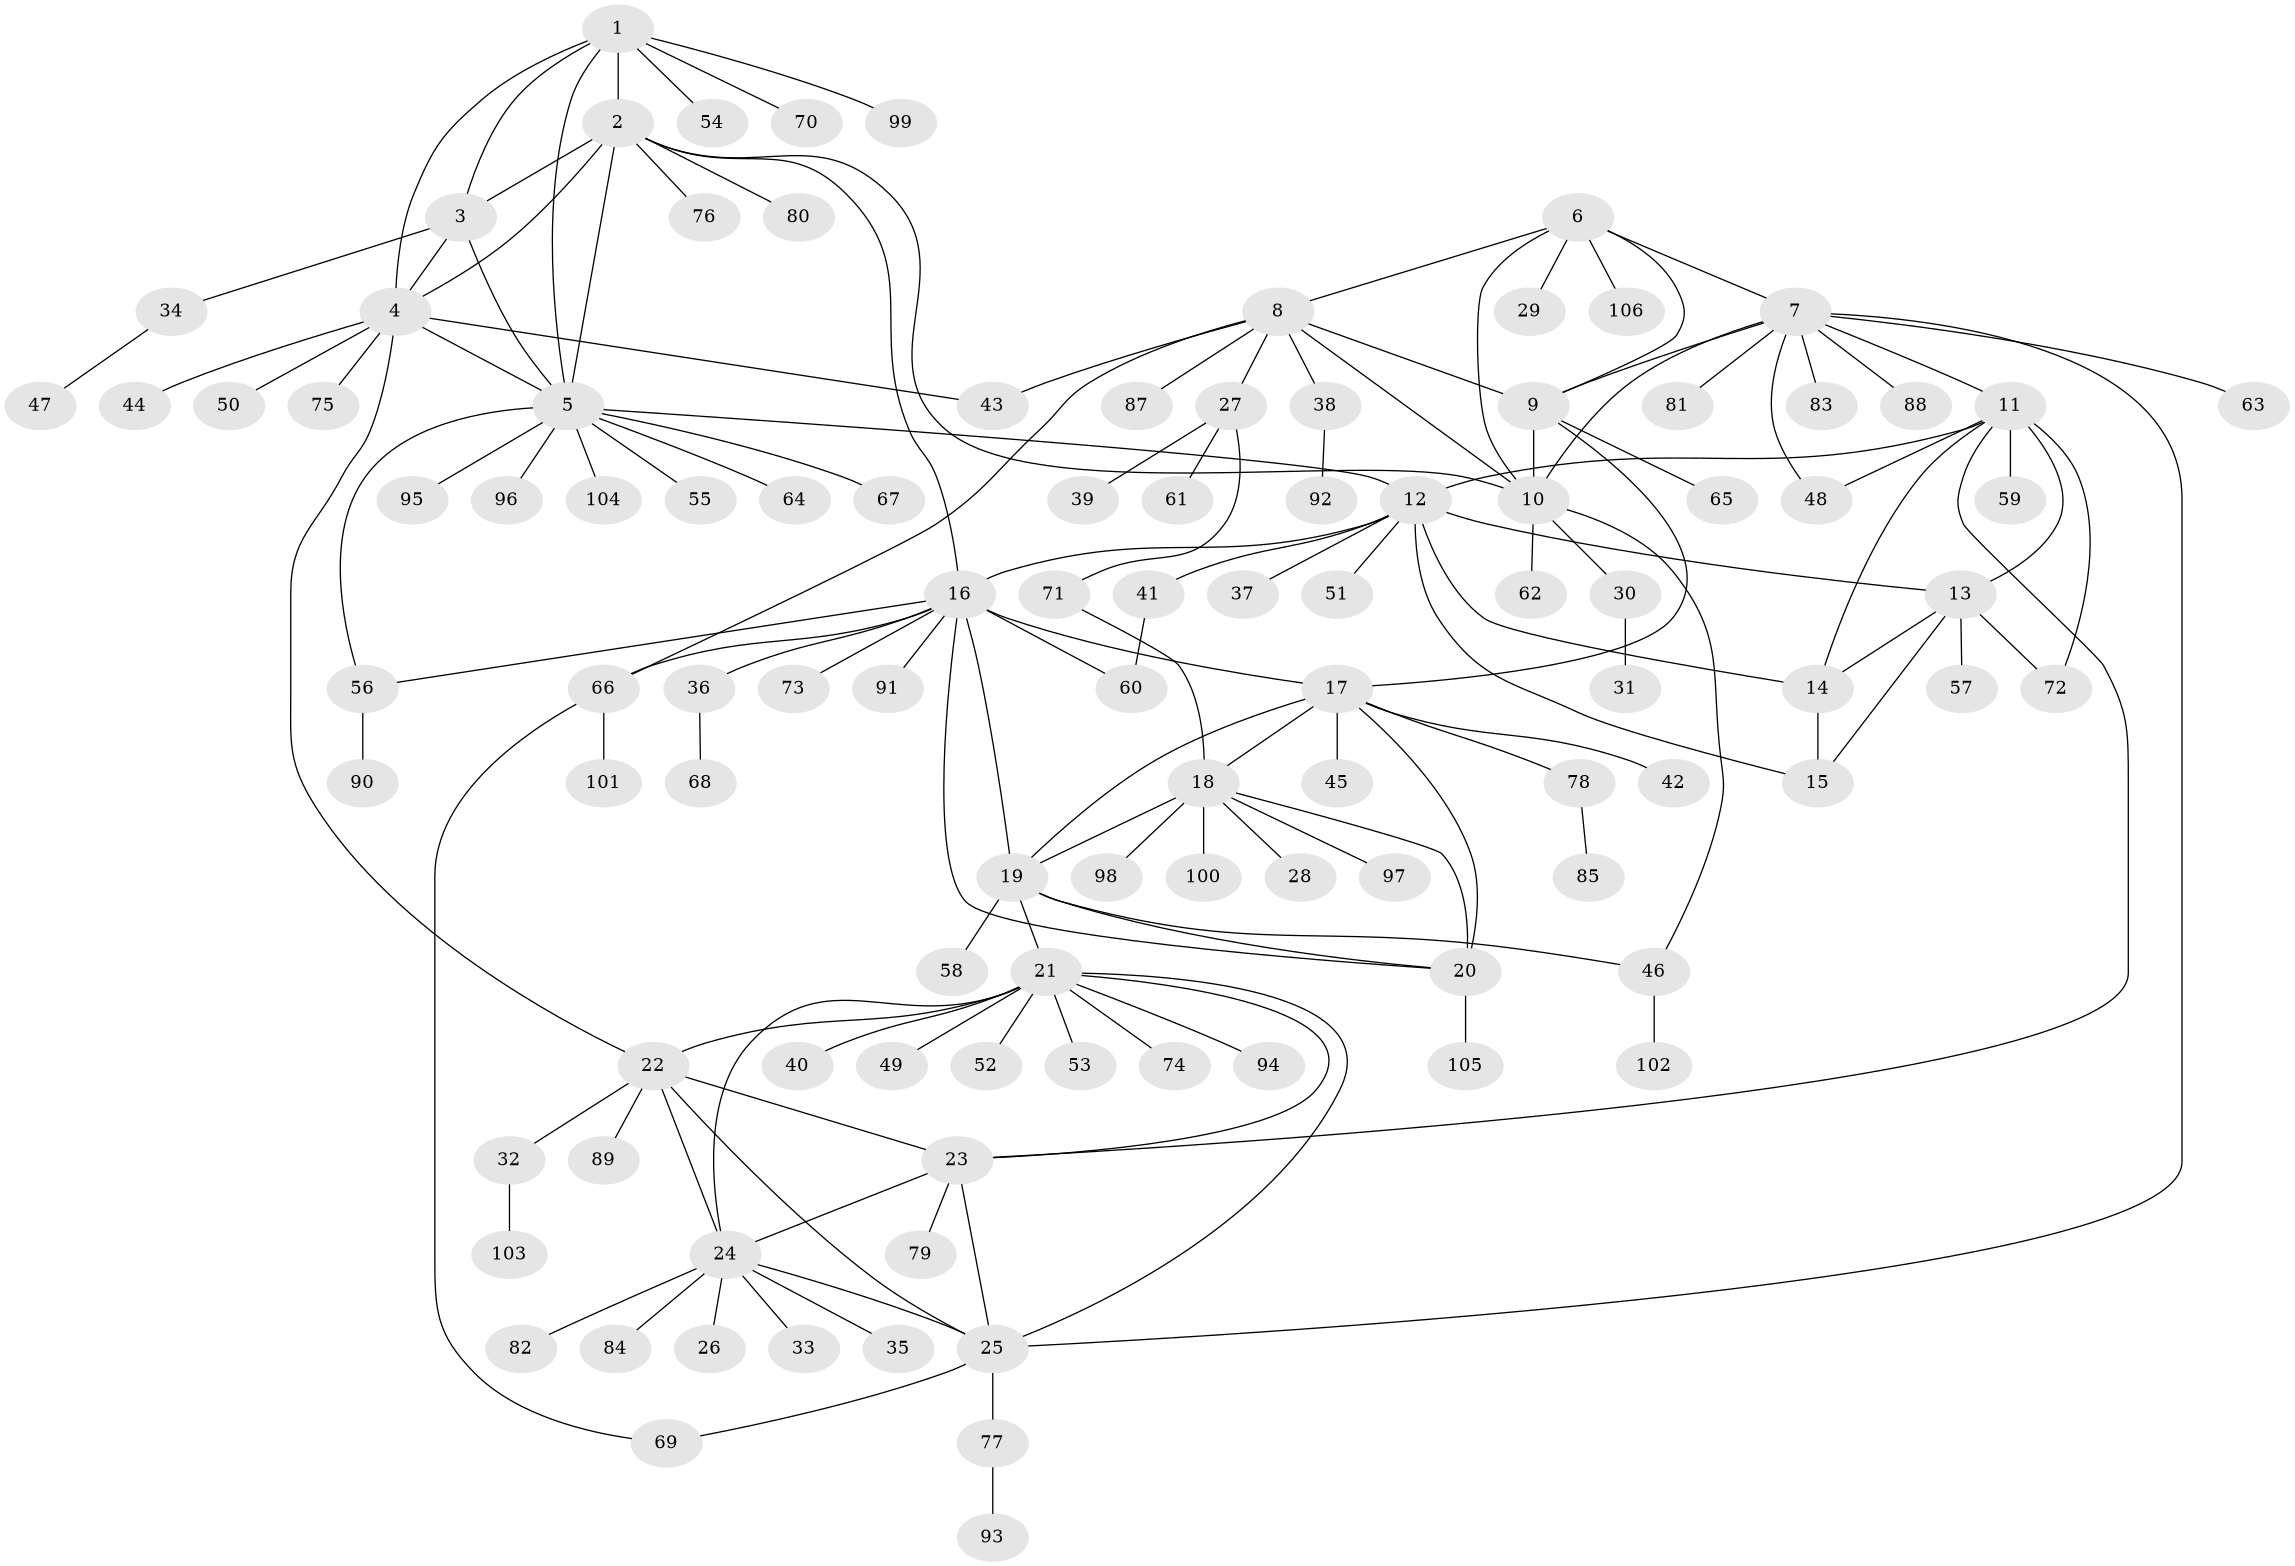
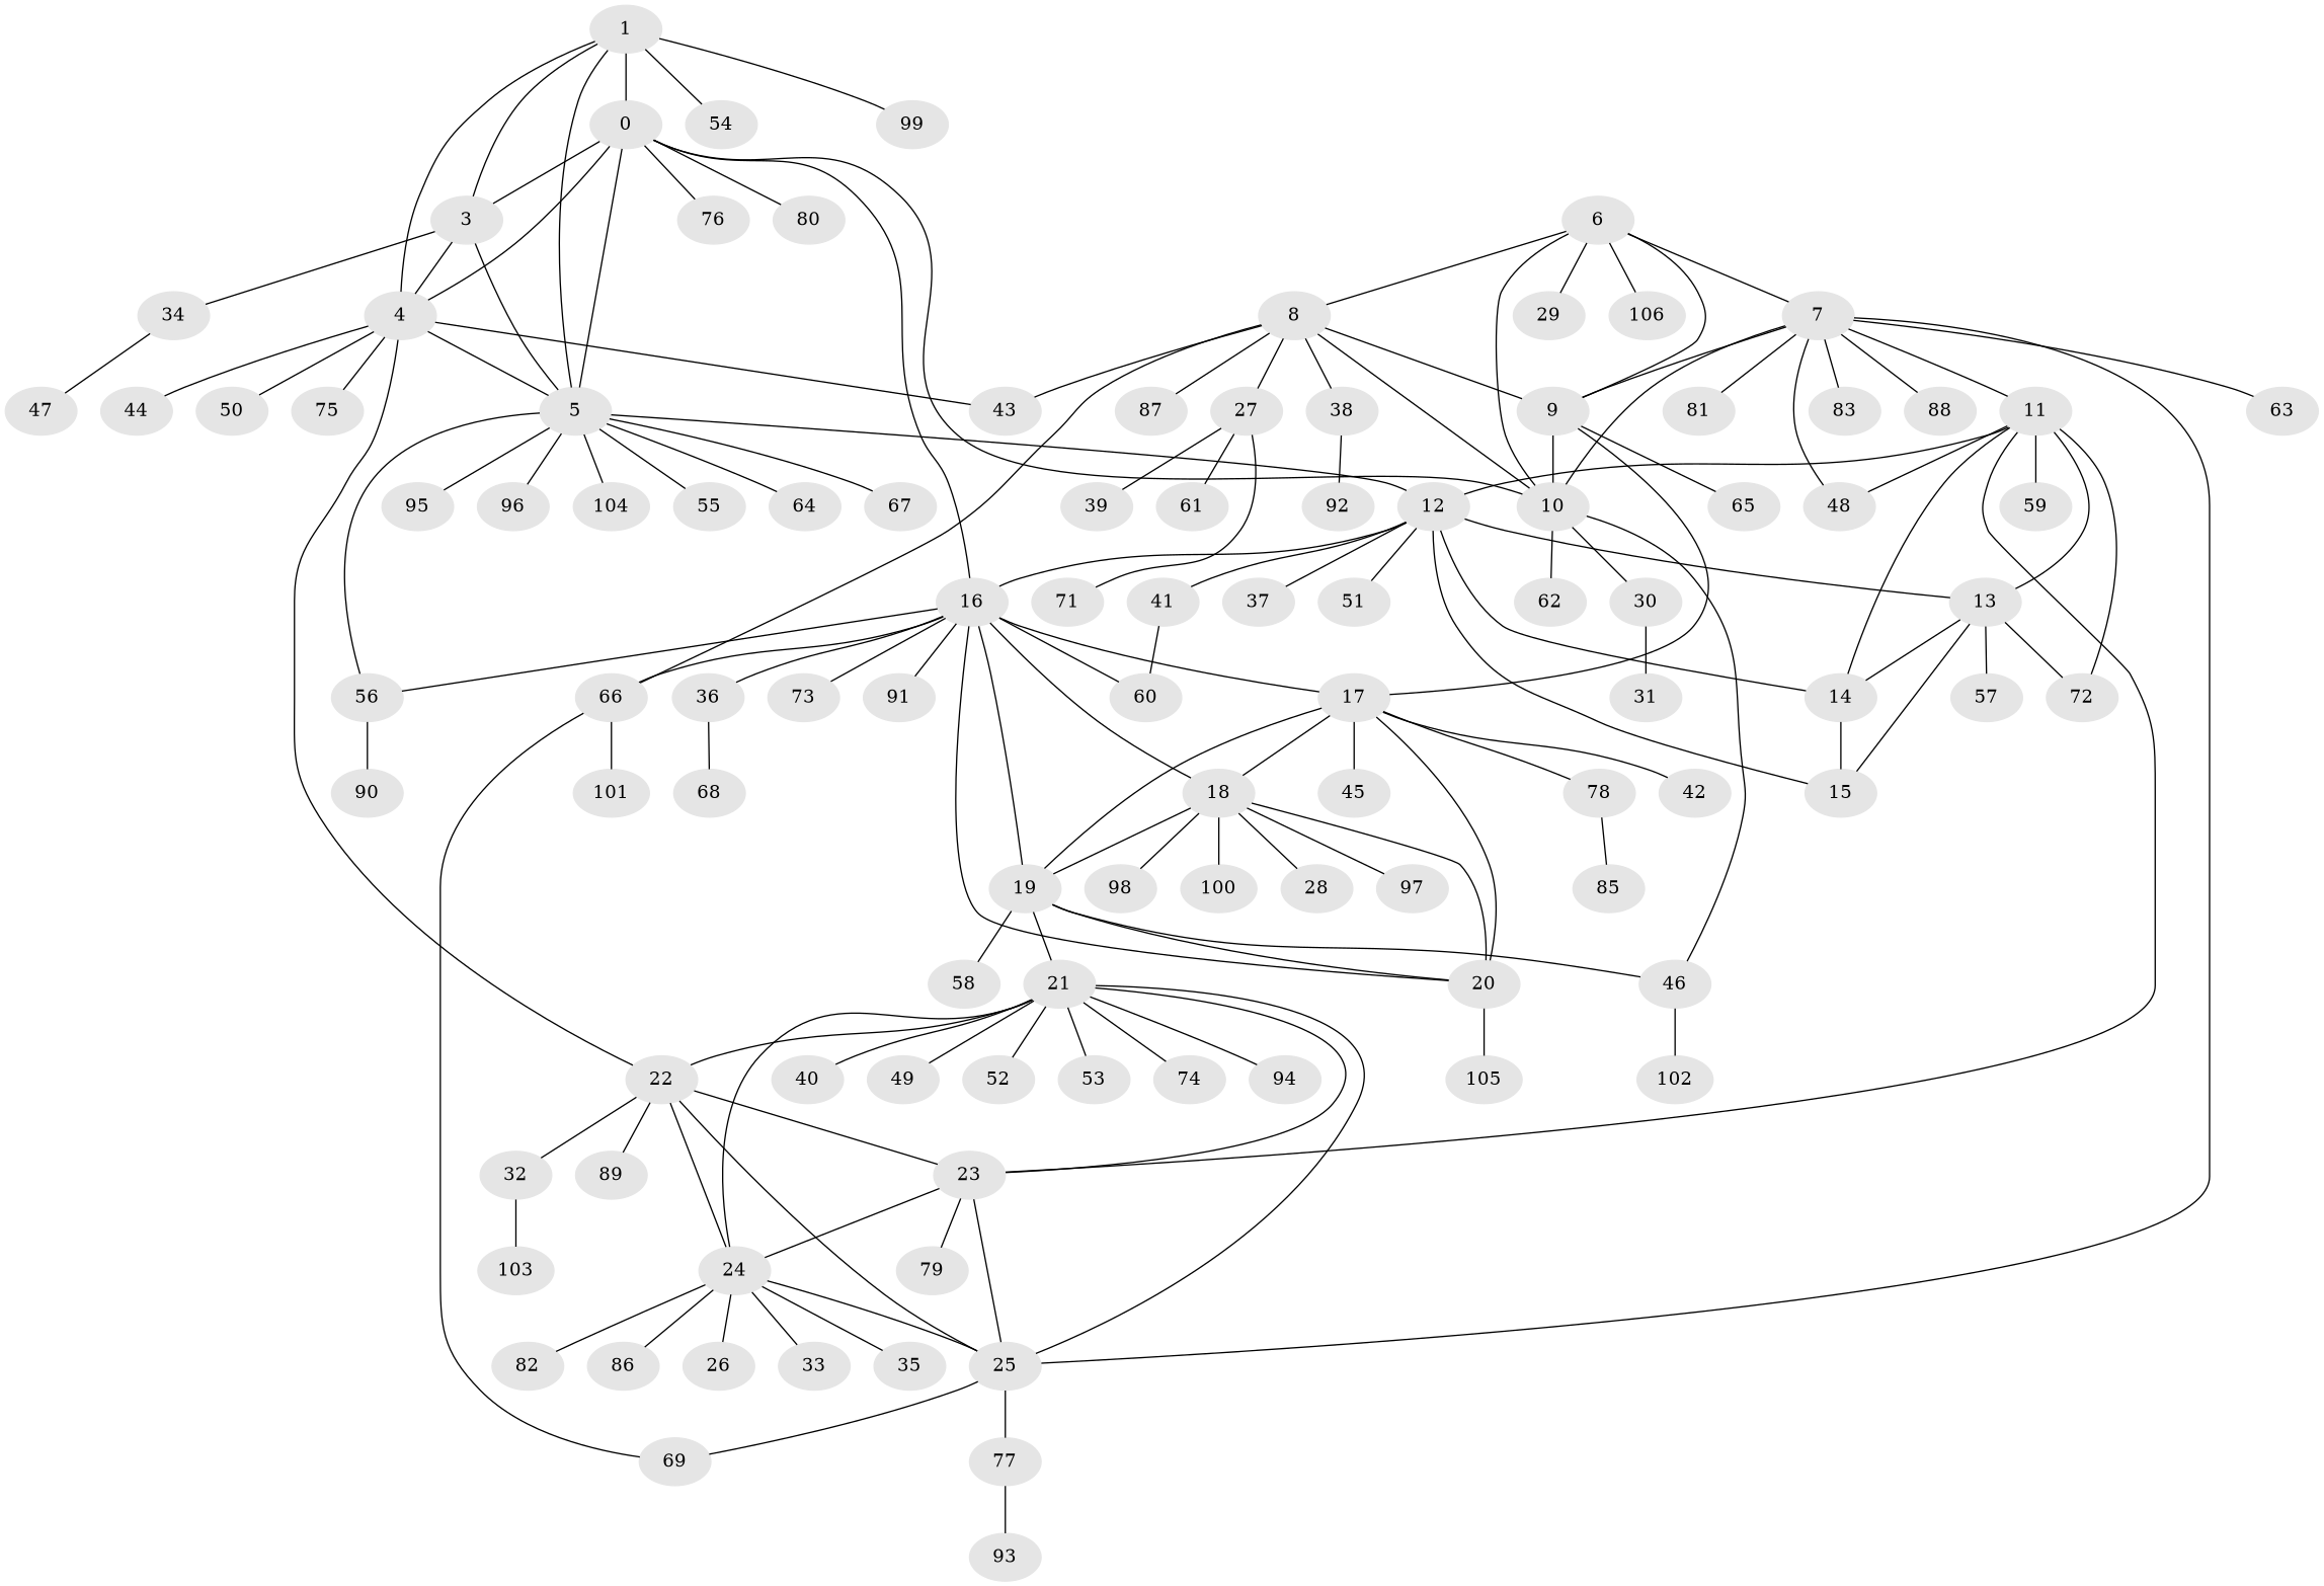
  graph {
    node [color=gray90 style=filled]
    1
-   2
+   2 [label=0]
    3
    4
    5
    54
-   70
    99
    10
    16
    76
    80
    34
    22
    43
    44
    50
    75
    12
    55
    56
    64
    67
    95
    96
    104
    30
    46
    62
    66
    17
    18
    19
    20
    36
    60
    73
    91
    47
    25
    23
    24
    32
    89
    13
    14
    15
    37
    41
    51
    90
    6
    7
    8
    9
    29
    106
    11
    48
    63
    81
    83
    88
    27
    38
    87
    65
    59
    72
    69
    77
    39
    61
    71
    92
    101
    42
    45
    78
    31
    102
    57
    79
    28
    97
    98
    100
    21
    58
    105
    68
    85
    40
    49
    52
    53
    74
    94
    26
    33
    35
    82
-   84
+   84 [label=86]
    103
    93
    1 -- 2
    1 -- 3
    1 -- 4
    1 -- 5
    1 -- 54
-   1 -- 70
    1 -- 99
    2 -- 3
    2 -- 4
    2 -- 5
    2 -- 10
    2 -- 16
    2 -- 76
    2 -- 80
    3 -- 4
    3 -- 5
    3 -- 34
    4 -- 5
    4 -- 22
    4 -- 43
    4 -- 44
    4 -- 50
    4 -- 75
    5 -- 12
    5 -- 55
    5 -- 56
    5 -- 64
    5 -- 67
    5 -- 95
    5 -- 96
    5 -- 104
    10 -- 30
    10 -- 46
    10 -- 62
    16 -- 56
    16 -- 66
    16 -- 17
-   71 -- 18
+   16 -- 18
    16 -- 19
    16 -- 20
    16 -- 36
    16 -- 60
    16 -- 73
    16 -- 91
    34 -- 47
    22 -- 25
    22 -- 23
    22 -- 24
    22 -- 32
    22 -- 89
    12 -- 16
    12 -- 13
    12 -- 14
    12 -- 15
    12 -- 37
    12 -- 41
    12 -- 51
    56 -- 90
    30 -- 31
    46 -- 102
    66 -- 69
    66 -- 101
    17 -- 18
    17 -- 19
    17 -- 20
    17 -- 42
    17 -- 45
    17 -- 78
    18 -- 19
    18 -- 20
    18 -- 28
    18 -- 97
    18 -- 98
    18 -- 100
    19 -- 46
    19 -- 20
    19 -- 21
    19 -- 58
    20 -- 105
    36 -- 68
    25 -- 69
    25 -- 77
    23 -- 25
    23 -- 24
    23 -- 79
    24 -- 25
    24 -- 26
    24 -- 33
    24 -- 35
    24 -- 82
    24 -- 84
    32 -- 103
    13 -- 14
    13 -- 15
    13 -- 72
    13 -- 57
    14 -- 15
    41 -- 60
    6 -- 10
    6 -- 7
    6 -- 8
    6 -- 9
    6 -- 29
    6 -- 106
    7 -- 10
    7 -- 25
    7 -- 9
    7 -- 11
    7 -- 48
    7 -- 63
    7 -- 81
    7 -- 83
    7 -- 88
    8 -- 10
    8 -- 43
    8 -- 66
    8 -- 9
    8 -- 27
    8 -- 38
    8 -- 87
    9 -- 10
    9 -- 17
    9 -- 65
    11 -- 12
    11 -- 23
    11 -- 13
    11 -- 14
    11 -- 48
    11 -- 59
    11 -- 72
    27 -- 39
    27 -- 61
    27 -- 71
    38 -- 92
    77 -- 93
    78 -- 85
    21 -- 22
    21 -- 25
    21 -- 23
    21 -- 24
    21 -- 40
    21 -- 49
    21 -- 52
    21 -- 53
    21 -- 74
    21 -- 94
  }
